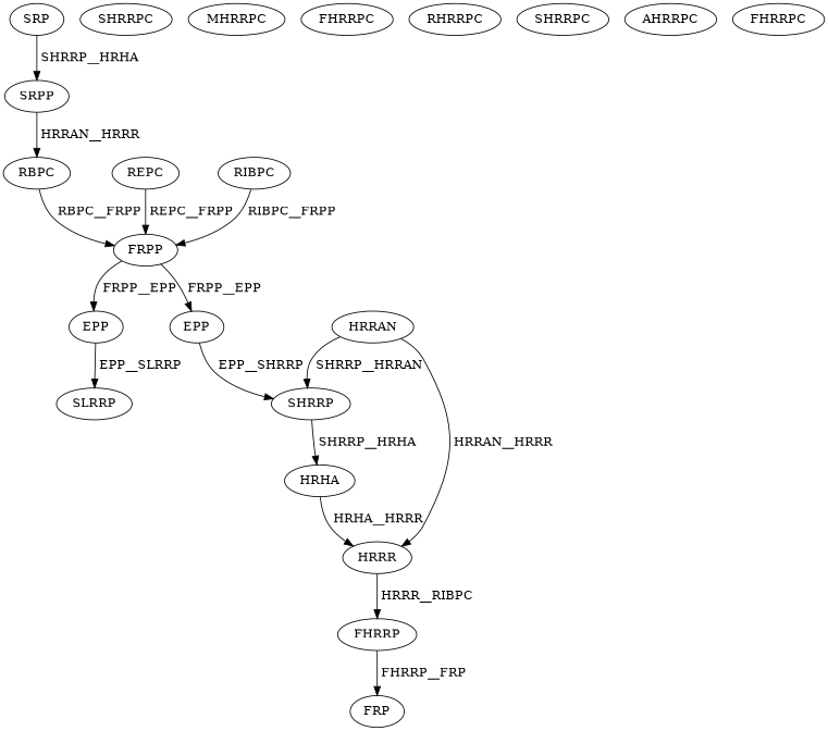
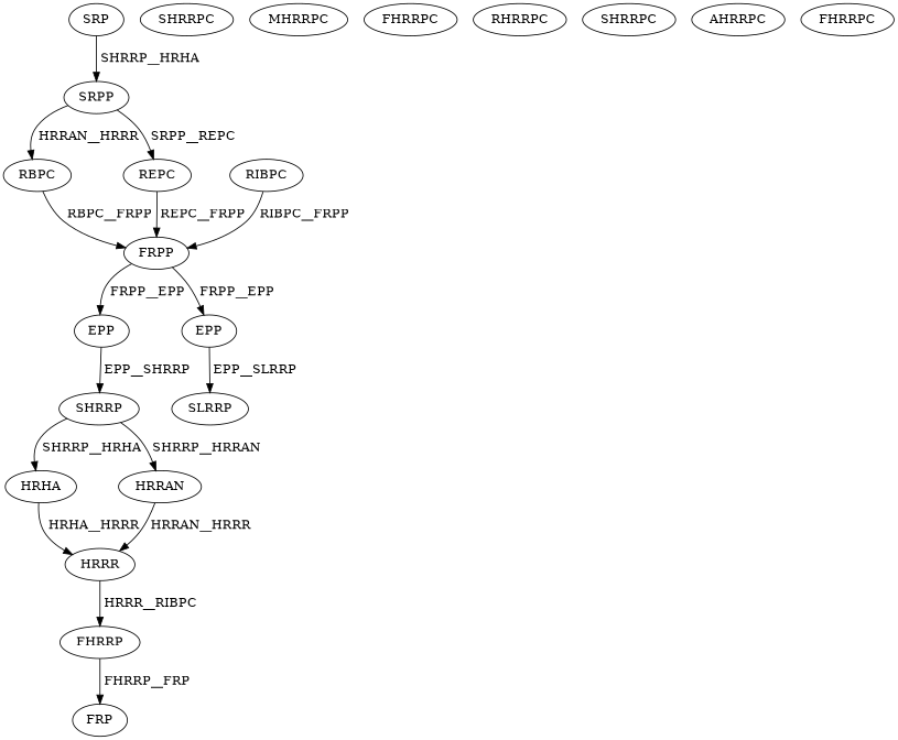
  digraph {
    node [color=black fontcolor=black]
    edge [color=black fontcolor=black]
    n1 [label=SRP]
    n2 [label=SRPP]
    n3 [label=RBPC]
    n4 [label=REPC]
    n5 [label=RIBPC]
    n6 [label=FRPP]
    n7 [label=EPP]
    n8 [label=EPP]
    n9 [label=SHRRP]
    n10 [label=SLRRP]
    n11 [label=HRHA]
    n12 [label=HRRAN]
    n13 [label=HRRR]
    n14 [label=FHRRP]
    n15 [label=SHRRPC]
    n16 [label=MHRRPC]
    n17 [label=FHRRPC]
    n18 [label=RHRRPC]
    n19 [label=SHRRPC]
    n20 [label=AHRRPC]
    n21 [label=FHRRPC]
    n22 [label=FRP]
    n1 -> n2 [label=" SHRRP__HRHA"]
    n2 -> n3 [label=" HRRAN__HRRR"]
+   n2 -> n4 [label=" SRPP__REPC"]
    n3 -> n6 [label=" RBPC__FRPP"]
    n4 -> n6 [label=" REPC__FRPP"]
    n5 -> n6 [label=" RIBPC__FRPP"]
    n6 -> n7 [label=" FRPP__EPP"]
    n6 -> n8 [label=" FRPP__EPP"]
    n7 -> n9 [label=" EPP__SHRRP"]
    n8 -> n10 [label=" EPP__SLRRP"]
    n9 -> n11 [label=" SHRRP__HRHA"]
-   n12 -> n9 [label=" SHRRP__HRRAN"]
+   n9 -> n12 [label=" SHRRP__HRRAN"]
    n11 -> n13 [label=" HRHA__HRRR"]
    n12 -> n13 [label=" HRRAN__HRRR"]
    n13 -> n14 [label=" HRRR__RIBPC"]
    n14 -> n22 [label=" FHRRP__FRP"]
  }
